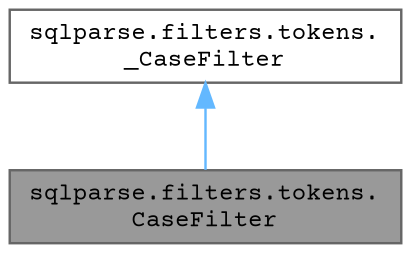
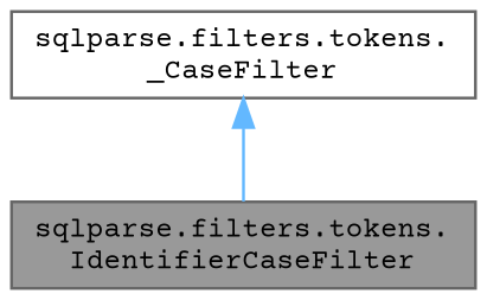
  digraph {
    fontname="Courier Prime"
    node [color=gray40 fontname="Courier Prime" fontsize=10 shape=box style=filled]
-   n1 [fillcolor=grey60 fontcolor=black height=0.2 label="sqlparse.filters.tokens.\lCaseFilter" width=0.4]
+   n1 [fillcolor=grey60 fontcolor=black height=0.2 label="sqlparse.filters.tokens.\lIdentifierCaseFilter" width=0.4]
    n2 [fillcolor=white height=0.2 label="sqlparse.filters.tokens.\l_CaseFilter" width=0.4]
    n2 -> n1 [color=steelblue1 dir=back fontname="Courier Prime" fontsize=10 labelfontname=Helvetica labelfontsize=10 style=solid]
  }
